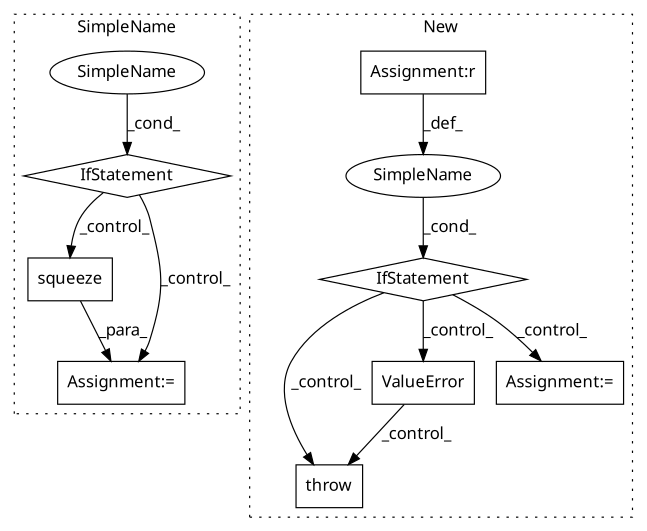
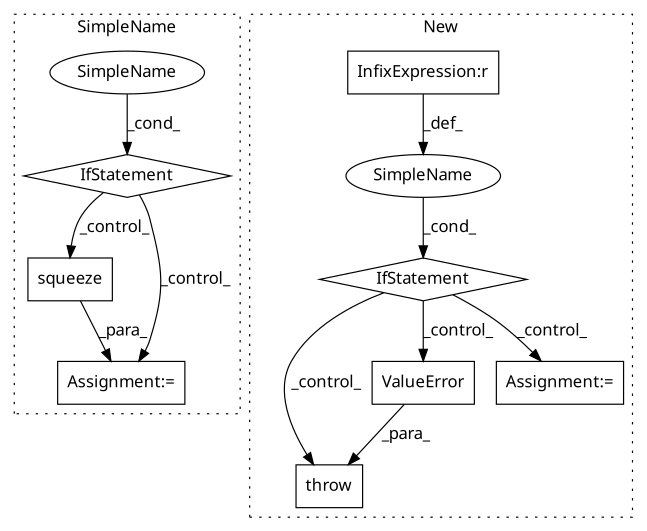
  digraph {
    fontname="Noto Sans"
    node [a=32 fontname="Noto Sans" shape=box]
    edge [fontname="Noto Sans"]
    n1 [l="8,1" label=squeeze s="1181,1198"]
    n2 [a=25 l="4,2" label=IfStatement s="1133,1158" shape=diamond]
    n3 [a=42 label=SimpleName shape=ellipse]
    n4 [a=7 l=1 label="Assignment:=" s=1174]
    n5 [a=53 l=6 label=throw s=3251]
    n6 [a=25 l="4,2" label=IfStatement s="3149,3174" shape=diamond]
    n7 [a=42 label=SimpleName shape=ellipse]
-   n8 [a=27 l=4 label="Assignment:r" s=3169]
+   n8 [a=27 l=4 label="InfixExpression:r" s=3169]
    n9 [l="11,1" label=ValueError s="3257,3325"]
    n10 [a=7 l=1 label="Assignment:=" s=3195]
    subgraph cluster_1 {
      label=SimpleName
      style=dotted
      n1
      n2
      n3
      n4
    }
    subgraph cluster_2 {
      label=New
      style=dotted
      n5
      n6
      n7
      n8
      n9
      n10
    }
    n1 -> n4 [label=_para_]
    n2 -> n1 [label=_control_]
    n2 -> n4 [label=_control_]
    n3 -> n2 [label=_cond_]
    n6 -> n5 [label=_control_]
    n6 -> n9 [label=_control_]
    n6 -> n10 [label=_control_]
    n7 -> n6 [label=_cond_]
    n8 -> n7 [label=_def_]
-   n9 -> n5 [label=_control_]
+   n9 -> n5 [label=_para_]
  }
